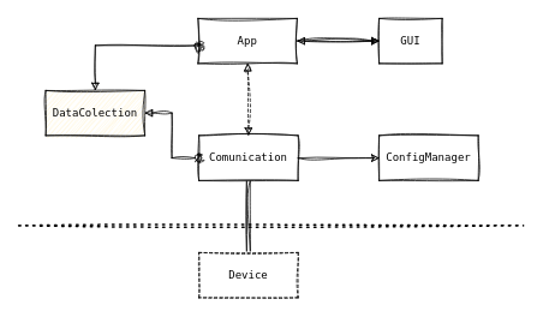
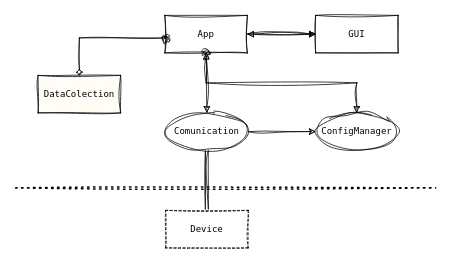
  <mxCell id="0" />
  <mxCell id="1" parent="0" />
  <mxCell id="2" value="" style="edgeStyle=orthogonalEdgeStyle;rounded=0;orthogonalLoop=1;jettySize=auto;html=1;sketch=1;curveFitting=1;jiggle=2;" parent="1" source="3" target="4" edge="1"><mxGeometry relative="1" as="geometry" /></mxCell>
  <mxCell id="3" value="&lt;pre&gt;App&lt;/pre&gt;" style="html=1;whiteSpace=wrap;sketch=1;curveFitting=1;jiggle=2;" parent="1" vertex="1"><mxGeometry x="219" y="20" width="110" height="50" as="geometry" /></mxCell>
- <mxCell id="4" value="&lt;pre&gt;GUI&lt;/pre&gt;" style="html=1;whiteSpace=wrap;sketch=1;curveFitting=1;jiggle=2;" parent="1" vertex="1"><mxGeometry x="420" y="20" width="70" height="50" as="geometry" /></mxCell>
+ <mxCell id="4" value="&lt;pre&gt;GUI&lt;/pre&gt;" style="html=1;whiteSpace=wrap;sketch=1;curveFitting=1;jiggle=2;" parent="1" vertex="1"><mxGeometry x="420" y="20" width="110" height="50" as="geometry" /></mxCell>
  <mxCell id="5" value="" style="edgeStyle=orthogonalEdgeStyle;rounded=0;orthogonalLoop=1;jettySize=auto;html=1;shape=link;sketch=1;curveFitting=1;jiggle=2;" parent="1" source="7" target="8" edge="1"><mxGeometry relative="1" as="geometry" /></mxCell>
  <mxCell id="6" value="" style="edgeStyle=orthogonalEdgeStyle;rounded=0;orthogonalLoop=1;jettySize=auto;html=1;sketch=1;curveFitting=1;jiggle=2;" parent="1" source="7" target="14" edge="1"><mxGeometry relative="1" as="geometry" /></mxCell>
- <mxCell id="7" value="&lt;pre&gt;Comunication&lt;/pre&gt;" style="html=1;whiteSpace=wrap;sketch=1;curveFitting=1;jiggle=2;" parent="1" vertex="1"><mxGeometry x="220" y="150" width="110" height="50" as="geometry" /></mxCell>
+ <mxCell id="7" value="&lt;pre&gt;Comunication&lt;/pre&gt;" style="ellipse;html=1;whiteSpace=wrap;sketch=1;curveFitting=1;jiggle=2;" parent="1" vertex="1"><mxGeometry x="220" y="150" width="110" height="50" as="geometry" /></mxCell>
  <mxCell id="8" value="&lt;pre&gt;Device&lt;/pre&gt;" style="html=1;whiteSpace=wrap;sketch=1;curveFitting=1;jiggle=2;dashed=1;" parent="1" vertex="1"><mxGeometry x="220" y="280" width="110" height="50" as="geometry" /></mxCell>
- <mxCell id="9" value="" style="endArrow=block;startArrow=block;endFill=1;startFill=1;html=1;rounded=0;entryX=0.5;entryY=1;entryDx=0;entryDy=0;exitX=0.5;exitY=0;exitDx=0;exitDy=0;sketch=1;curveFitting=1;jiggle=2;dashed=1;" parent="1" source="7" target="3" edge="1"><mxGeometry width="160" relative="1" as="geometry"><mxPoint x="190" y="140" as="sourcePoint" /><mxPoint x="350" y="140" as="targetPoint" /></mxGeometry></mxCell>
+ <mxCell id="9" value="" style="endArrow=block;startArrow=block;endFill=1;startFill=1;html=1;rounded=0;entryX=0.5;entryY=1;entryDx=0;entryDy=0;exitX=0.5;exitY=0;exitDx=0;exitDy=0;sketch=1;curveFitting=1;jiggle=2;" parent="1" source="7" target="3" edge="1"><mxGeometry width="160" relative="1" as="geometry"><mxPoint x="190" y="140" as="sourcePoint" /><mxPoint x="350" y="140" as="targetPoint" /></mxGeometry></mxCell>
  <mxCell id="10" value="" style="endArrow=block;startArrow=block;endFill=1;startFill=1;html=1;rounded=0;entryX=1;entryY=0.5;entryDx=0;entryDy=0;exitX=0;exitY=0.5;exitDx=0;exitDy=0;sketch=1;curveFitting=1;jiggle=2;" parent="1" source="4" target="3" edge="1"><mxGeometry width="160" relative="1" as="geometry"><mxPoint x="285" y="160" as="sourcePoint" /><mxPoint x="285" y="80" as="targetPoint" /><Array as="points" /></mxGeometry></mxCell>
  <mxCell id="11" value="&lt;pre&gt;DataColection&lt;/pre&gt;" style="html=1;whiteSpace=wrap;sketch=1;curveFitting=1;jiggle=2;fillColor=#fff2cc;" parent="1" vertex="1"><mxGeometry x="50" y="100" width="110" height="50" as="geometry" /></mxCell>
- <mxCell id="12" value="" style="html=1;verticalAlign=bottom;startArrow=oval;startFill=1;endArrow=block;startSize=8;edgeStyle=elbowEdgeStyle;elbow=vertical;curved=0;rounded=0;entryX=1;entryY=0.5;entryDx=0;entryDy=0;exitX=0;exitY=0.5;exitDx=0;exitDy=0;sketch=1;curveFitting=1;jiggle=2;" parent="1" source="7" target="11" edge="1"><mxGeometry width="60" relative="1" as="geometry"><mxPoint x="280" y="125" as="sourcePoint" /><mxPoint x="300" y="140" as="targetPoint" /></mxGeometry></mxCell>
- <mxCell id="13" value="" style="html=1;verticalAlign=bottom;startArrow=oval;startFill=1;endArrow=block;startSize=8;edgeStyle=elbowEdgeStyle;elbow=vertical;curved=0;rounded=0;exitX=0.012;exitY=0.635;exitDx=0;exitDy=0;entryX=0.5;entryY=0;entryDx=0;entryDy=0;exitPerimeter=0;sketch=1;curveFitting=1;jiggle=2;" parent="1" source="3" target="11" edge="1"><mxGeometry width="60" relative="1" as="geometry"><mxPoint x="230" y="185" as="sourcePoint" /><mxPoint x="190" y="40" as="targetPoint" /><Array as="points"><mxPoint x="160" y="50" /></Array></mxGeometry></mxCell>
- <mxCell id="14" value="&lt;pre&gt;ConfigManager&lt;/pre&gt;" style="html=1;whiteSpace=wrap;sketch=1;curveFitting=1;jiggle=2;" parent="1" vertex="1"><mxGeometry x="420" y="150" width="110" height="50" as="geometry" /></mxCell>
+ <mxCell id="13" value="" style="html=1;verticalAlign=bottom;startArrow=oval;startFill=1;endArrow=diamond;startSize=8;edgeStyle=elbowEdgeStyle;elbow=vertical;curved=0;rounded=0;exitX=0.012;exitY=0.635;exitDx=0;exitDy=0;entryX=0.5;entryY=0;entryDx=0;entryDy=0;exitPerimeter=0;sketch=1;curveFitting=1;jiggle=2;" parent="1" source="3" target="11" edge="1"><mxGeometry width="60" relative="1" as="geometry"><mxPoint x="230" y="185" as="sourcePoint" /><mxPoint x="190" y="40" as="targetPoint" /><Array as="points"><mxPoint x="160" y="50" /></Array></mxGeometry></mxCell>
+ <mxCell id="14" value="&lt;pre&gt;ConfigManager&lt;/pre&gt;" style="ellipse;html=1;whiteSpace=wrap;sketch=1;curveFitting=1;jiggle=2;" parent="1" vertex="1"><mxGeometry x="420" y="150" width="110" height="50" as="geometry" /></mxCell>
+ <mxCell id="15" value="" style="html=1;verticalAlign=bottom;startArrow=oval;startFill=1;endArrow=block;startSize=8;edgeStyle=elbowEdgeStyle;elbow=vertical;curved=0;rounded=0;entryX=0.5;entryY=0;entryDx=0;entryDy=0;sketch=1;curveFitting=1;jiggle=2;" parent="1" source="3" target="14" edge="1"><mxGeometry width="60" relative="1" as="geometry"><mxPoint x="143" y="110" as="sourcePoint" /><mxPoint x="230" y="60" as="targetPoint" /><Array as="points"><mxPoint x="370" y="110" /></Array></mxGeometry></mxCell>
  <mxCell id="16" value="" style="endArrow=none;dashed=1;html=1;dashPattern=1 3;strokeWidth=2;rounded=0;sketch=1;hachureGap=4;jiggle=2;curveFitting=1;fontFamily=Architects Daughter;fontSource=https%3A%2F%2Ffonts.googleapis.com%2Fcss%3Ffamily%3DArchitects%2BDaughter;fontSize=16;" parent="1" edge="1"><mxGeometry width="50" height="50" relative="1" as="geometry"><mxPoint x="20" y="250" as="sourcePoint" /><mxPoint x="580" y="250" as="targetPoint" /></mxGeometry></mxCell>
